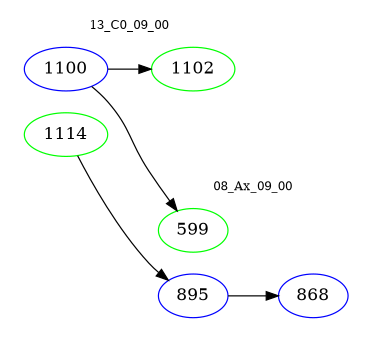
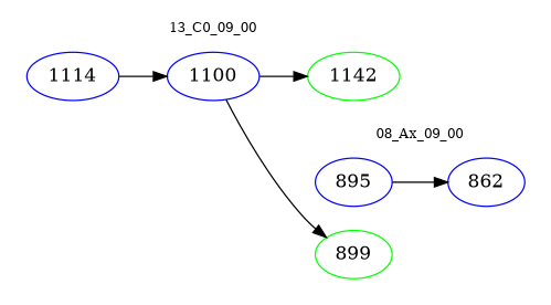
  digraph {
    rankdir=LR
    node [color=blue]
    edge [color=black]
    n1 [label=895]
-   n2 [label=868]
-   n3 [color=green label=599]
-   n4 [color=green label=1114]
+   n2 [label=862]
+   n3 [color=green label=899]
+   n4 [label=1114]
    n5 [label=1100]
-   n6 [color=green label=1102]
+   n6 [color=green label=1142]
    subgraph cluster_1 {
      color=white
      fontsize=10
      label="08_Ax_09_00"
      n1
      n2
      n3
    }
    subgraph cluster_2 {
      color=white
      fontsize=10
      label="13_C0_09_00"
      n4
      n5
      n6
    }
    n1 -> n2
-   n4 -> n1
+   n4 -> n5
    n5 -> n3
    n5 -> n6
  }
